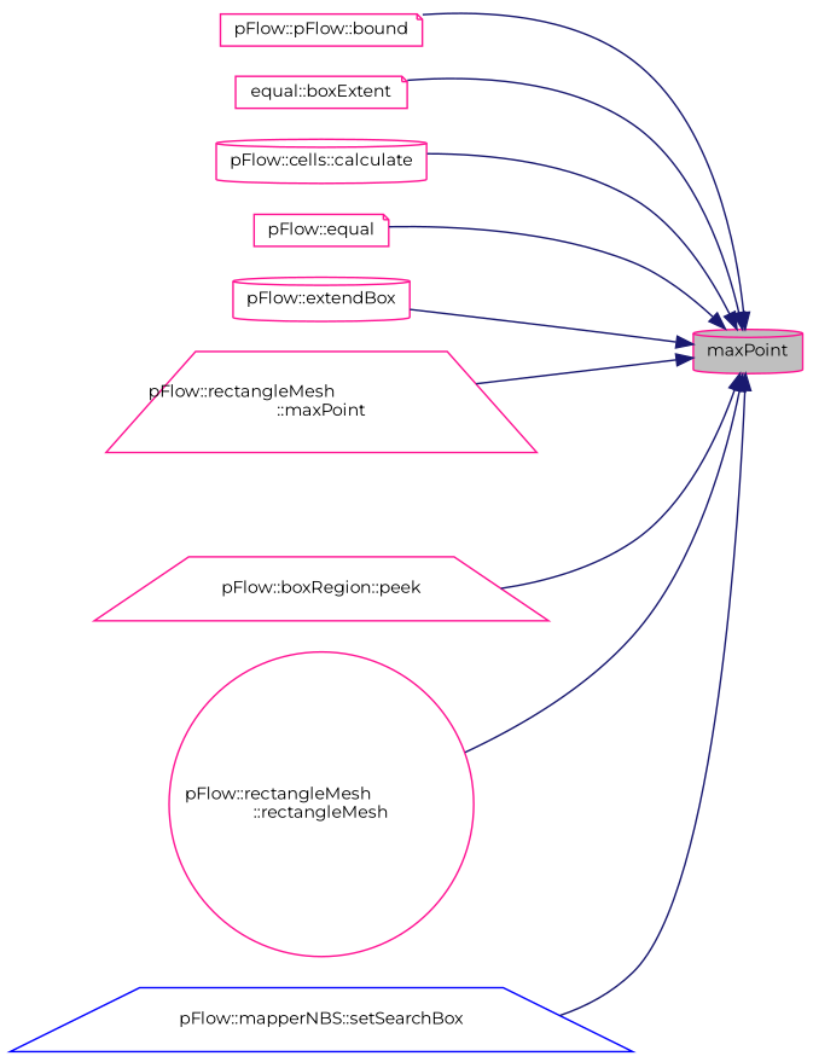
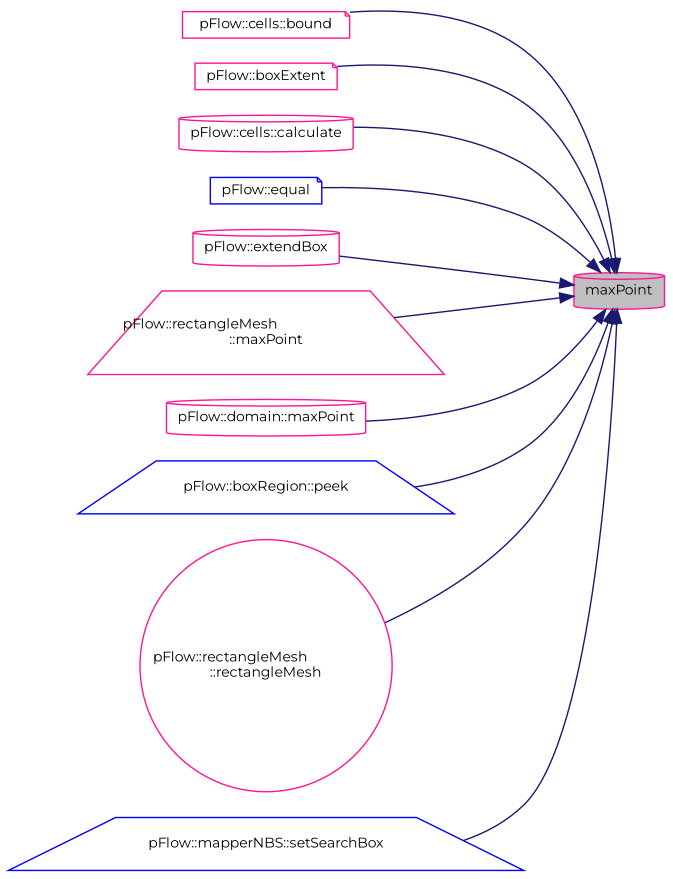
  digraph {
    fontname=Montserrat
    rankdir=RL
    node [color=deeppink fillcolor=white fontname=Montserrat fontsize=10 shape=cylinder style=filled]
    edge [color=midnightblue dir=back fontname=Montserrat fontsize=10 labelfontname=Helvetica labelfontsize=10 style=solid]
    n1 [fillcolor=grey75 fontcolor=black height=0.2 label=maxPoint width=0.4]
-   n2 [height=0.2 label="pFlow::pFlow::bound" shape=note width=0.4]
-   n3 [height=0.2 label="equal::boxExtent" shape=note width=0.4]
+   n2 [height=0.2 label="pFlow::cells::bound" shape=note width=0.4]
+   n3 [height=0.2 label="pFlow::boxExtent" shape=note width=0.4]
    n4 [height=0.2 label="pFlow::cells::calculate" width=0.4]
-   n5 [height=0.2 label="pFlow::equal" shape=note width=0.4]
+   n5 [color=blue height=0.2 label="pFlow::equal" shape=note width=0.4]
    n6 [height=0.2 label="pFlow::extendBox" width=0.4]
    n7 [height=0.2 label="pFlow::rectangleMesh\l::maxPoint" shape=trapezium width=0.4]
-   n9 [height=0.2 label="pFlow::boxRegion::peek" shape=trapezium width=0.4]
+   n8 [height=0.2 label="pFlow::domain::maxPoint" width=0.4]
+   n9 [color=blue height=0.2 label="pFlow::boxRegion::peek" shape=trapezium width=0.4]
    n10 [height=0.2 label="pFlow::rectangleMesh\l::rectangleMesh" shape=circle width=0.4]
    n11 [color=blue height=0.2 label="pFlow::mapperNBS::setSearchBox" shape=trapezium width=0.4]
    n1 -> n2
    n1 -> n3
    n1 -> n4
    n1 -> n5
    n1 -> n6
    n1 -> n7
+   n1 -> n8
    n1 -> n9
    n1 -> n10
    n1 -> n11
  }
